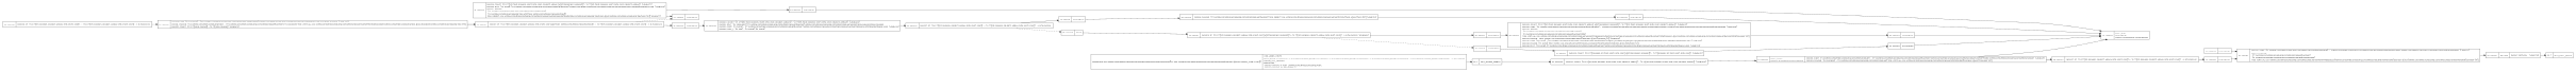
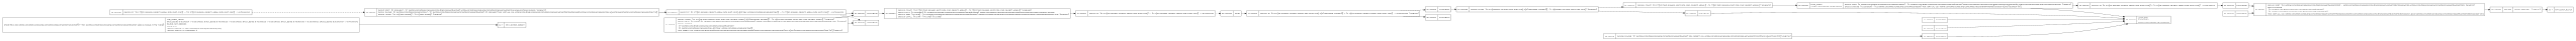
  digraph {
    fontname="Comic Neue"
    rankdir=LR
    node [fontname="Comic Neue" shape=record]
    edge [fontname="Comic Neue"]
    n1 [label="{32\:\ ?|MTH_ENTER_DIRECT\l}"]
    n2 [label="{34\:\ 0x0000|0x0000: CONST  (r0 I:??[int, float, boolean, short, byte, char, OBJECT, ARRAY]) = (0 ??[int, float, boolean, short, byte, char, OBJECT, ARRAY])  (LINE:670)\l}"]
    n3 [label="{35\:\ 0x0001|LOOP_START\lLOOP:0: B:35:0x0001\-\>B:59:0x0001\l|0x0001: IGET  (r1 I:kotlinx.coroutines.scheduling.CoroutineScheduler) = (r7 I:kotlinx.coroutines.scheduling.CoroutineScheduler$Worker) kotlinx.coroutines.scheduling.CoroutineScheduler.Worker.this$0 kotlinx.coroutines.scheduling.CoroutineScheduler  (LINE:671)\l0x0003: INVOKE  (r1 I:boolean) = (r1 I:kotlinx.coroutines.scheduling.CoroutineScheduler) type: VIRTUAL call: kotlinx.coroutines.scheduling.CoroutineScheduler.isTerminated():boolean A[MD:():boolean (m)]\l}"]
    n4 [label="{36\:\ 0x0007|0x0007: IF  (r1 I:??[int, boolean, OBJECT, ARRAY, byte, short, char]) != (0 ??[int, boolean, OBJECT, ARRAY, byte, short, char])  \-\> B:52:0x0042 \l}"]
    n5 [label="{59\:\ 0x0001|LOOP_END\lSYNTHETIC\lLOOP:0: B:35:0x0001\-\>B:59:0x0001\l}"]
    n6 [label="{52\:\ 0x0042|SYNTHETIC\l}"]
    n7 [label="{49\:\ 0x0042|0x0042: SGET  (r1 I:kotlinx.coroutines.scheduling.CoroutineScheduler$WorkerState) =  kotlinx.coroutines.scheduling.CoroutineScheduler.WorkerState.TERMINATED kotlinx.coroutines.scheduling.CoroutineScheduler$WorkerState  (LINE:712)\l0x0044: INVOKE  \l  (r7 I:kotlinx.coroutines.scheduling.CoroutineScheduler$Worker)\l  (r1 I:kotlinx.coroutines.scheduling.CoroutineScheduler$WorkerState)\l type: VIRTUAL call: kotlinx.coroutines.scheduling.CoroutineScheduler.Worker.tryReleaseCpu(kotlinx.coroutines.scheduling.CoroutineScheduler$WorkerState):boolean A[MD:(kotlinx.coroutines.scheduling.CoroutineScheduler$WorkerState):boolean (m)]\l}"]
    n8 [label="{38\:\ 0x000d|0x000d: IF  (r1 I:??[int, boolean, OBJECT, ARRAY, byte, short, char]) == (r2 I:??[int, boolean, OBJECT, ARRAY, byte, short, char])  \-\> B:53:0x0042 \l}"]
    n9 [label="{39\:\ 0x000f|0x000f: IGET  (r1 I:boolean) = (r7 I:kotlinx.coroutines.scheduling.CoroutineScheduler$Worker) kotlinx.coroutines.scheduling.CoroutineScheduler.Worker.mayHaveLocalTasks boolean  (LINE:672)\l0x0011: INVOKE  (r1 I:kotlinx.coroutines.scheduling.Task) = (r7 I:kotlinx.coroutines.scheduling.CoroutineScheduler$Worker), (r1 I:boolean) type: VIRTUAL call: kotlinx.coroutines.scheduling.CoroutineScheduler.Worker.findTask(boolean):kotlinx.coroutines.scheduling.Task A[MD:(boolean):kotlinx.coroutines.scheduling.Task (m)]\l0x0015: CONST  (r2 I:??[long, double]) = (0 ??[long, double])  (LINE:674)\l}"]
    n10 [label="{40\:\ 0x0017|0x0017: IF  (r1 I:??[int, boolean, OBJECT, ARRAY, byte, short, char] A[D('task' kotlinx.coroutines.scheduling.Task)]) == (0 ??[int, boolean, OBJECT, ARRAY, byte, short, char])  \-\> B:51:0x0020 \l}"]
    n11 [label="{53\:\ 0x0042|SYNTHETIC\l}"]
    n12 [label="{51\:\ 0x0020|SYNTHETIC\l}"]
    n13 [label="{55\:\ 0x0019|SYNTHETIC\l}"]
    n14 [label="{42\:\ 0x0020|0x0020: CONST  (r4 I:??[int, float, boolean, short, byte, char, OBJECT, ARRAY]) = (0 ??[int, float, boolean, short, byte, char, OBJECT, ARRAY])  (LINE:680)\l0x0021: IPUT  (r4 I:boolean), (r7 I:kotlinx.coroutines.scheduling.CoroutineScheduler$Worker) kotlinx.coroutines.scheduling.CoroutineScheduler.Worker.mayHaveLocalTasks boolean \l0x0023: IGET  (r4 I:long) = (r7 I:kotlinx.coroutines.scheduling.CoroutineScheduler$Worker) kotlinx.coroutines.scheduling.CoroutineScheduler.Worker.minDelayUntilStealableTaskNs long  (LINE:693)\l0x0025: CMP_L  (r6 I:int) = (r4 I:long), (r2 I:long) \l}"]
    n15 [label="{43\:\ 0x0027|0x0027: IF  (r6 I:??[int, boolean, OBJECT, ARRAY, byte, short, char]) == (0 ??[int, boolean, OBJECT, ARRAY, byte, short, char])  \-\> B:54:0x003e \l}"]
-   n16 [label="{54\:\ 0x003e|SYNTHETIC\l}"]
    n17 [label="{58\:\ 0x0029|EDGE\l}"]
    n18 [label="{48\:\ 0x003e|0x003e: INVOKE  (r7 I:kotlinx.coroutines.scheduling.CoroutineScheduler$Worker) type: DIRECT call: kotlinx.coroutines.scheduling.CoroutineScheduler.Worker.tryPark():void A[MD:():void (m)] (LINE:710)\l}"]
    n19 [label="{44\:\ 0x0029|0x0029: IF  (r0 I:??[int, boolean, OBJECT, ARRAY, byte, short, char] A[D('rescanned' boolean)]) != (0 ??[int, boolean, OBJECT, ARRAY, byte, short, char])  \-\> B:56:0x002d  (LINE:694)\l}"]
    n20 [label="{60\:\ 0x0001|SYNTHETIC\l}"]
    n21 [label="{56\:\ 0x002d|SYNTHETIC\l}"]
    n22 [label="{57\:\ 0x002b|SYNTHETIC\l}"]
-   n23 [label="{46\:\ 0x002d|0x002d: CONST  (r0 I:??[int, float, boolean, short, byte, char, OBJECT, ARRAY] A[D('rescanned' boolean)]) = (0 ??[int, float, boolean, short, byte, char, OBJECT, ARRAY])  (LINE:697)\l0x002e: SGET  (r4 I:kotlinx.coroutines.scheduling.CoroutineScheduler$WorkerState) =  kotlinx.coroutines.scheduling.CoroutineScheduler.WorkerState.PARKING kotlinx.coroutines.scheduling.CoroutineScheduler$WorkerState  (LINE:698)\l0x0030: INVOKE  \l  (r7 I:kotlinx.coroutines.scheduling.CoroutineScheduler$Worker)\l  (r4 I:kotlinx.coroutines.scheduling.CoroutineScheduler$WorkerState)\l type: VIRTUAL call: kotlinx.coroutines.scheduling.CoroutineScheduler.Worker.tryReleaseCpu(kotlinx.coroutines.scheduling.CoroutineScheduler$WorkerState):boolean A[MD:(kotlinx.coroutines.scheduling.CoroutineScheduler$WorkerState):boolean (m)]\l0x0033: INVOKE   type: STATIC call: java.lang.Thread.interrupted():boolean A[MD:():boolean (c)] (LINE:699)\l0x0036: IGET  (r4 I:long) = (r7 I:kotlinx.coroutines.scheduling.CoroutineScheduler$Worker) kotlinx.coroutines.scheduling.CoroutineScheduler.Worker.minDelayUntilStealableTaskNs long  (LINE:700)\l0x0038: INVOKE  (r4 I:long) type: STATIC call: java.util.concurrent.locks.LockSupport.parkNanos(long):void A[MD:(long):void (c)]\l0x003b: IPUT  (r2 I:long), (r7 I:kotlinx.coroutines.scheduling.CoroutineScheduler$Worker) kotlinx.coroutines.scheduling.CoroutineScheduler.Worker.minDelayUntilStealableTaskNs long  (LINE:701)\l}"]
    n24 [label="{45\:\ 0x002b|0x002b: CONST  (r0 I:??[boolean, int, float, short, byte, char] A[D('rescanned' boolean)]) = (1 ??[boolean, int, float, short, byte, char])  (LINE:695)\l}"]
    n25 [label="{61\:\ 0x0001|SYNTHETIC\l}"]
    n26 [label="{62\:\ 0x0001|SYNTHETIC\l}"]
    n27 [label="{41\:\ 0x0019|0x0019: CONST  (r0 I:??[int, float, boolean, short, byte, char, OBJECT, ARRAY] A[D('rescanned' boolean)]) = (0 ??[int, float, boolean, short, byte, char, OBJECT, ARRAY])  (LINE:675)\l0x001a: IPUT  (r2 I:long), (r7 I:kotlinx.coroutines.scheduling.CoroutineScheduler$Worker) kotlinx.coroutines.scheduling.CoroutineScheduler.Worker.minDelayUntilStealableTaskNs long  (LINE:676)\l0x001c: INVOKE  \l  (r7 I:kotlinx.coroutines.scheduling.CoroutineScheduler$Worker)\l  (r1 I:kotlinx.coroutines.scheduling.Task A[D('task' kotlinx.coroutines.scheduling.Task)])\l type: DIRECT call: kotlinx.coroutines.scheduling.CoroutineScheduler.Worker.executeTask(kotlinx.coroutines.scheduling.Task):void A[MD:(kotlinx.coroutines.scheduling.Task):void (m)] (LINE:677)\l}"]
    n28 [label="{63\:\ 0x0001|SYNTHETIC\l}"]
    n29 [label="{50\:\ 0x0047|RETURN\l|0x0047: RETURN    (LINE:713)\l}"]
    n30 [label="{33\:\ ?|MTH_EXIT_BLOCK\l}"]
    n31 [label="{private final void kotlinx.coroutines.scheduling.CoroutineScheduler.Worker.runWorker((r7 'this' I:kotlinx.coroutines.scheduling.CoroutineScheduler$Worker A[IMMUTABLE_TYPE, THIS]))  | USE_LINES_HINTS\lBACK_EDGE: B:41:0x0019 \-\> B:35:0x0001, BACK_EDGE: B:45:0x002b \-\> B:35:0x0001, BACK_EDGE: B:46:0x002d \-\> B:35:0x0001, BACK_EDGE: B:48:0x003e \-\> B:35:0x0001, CROSS_EDGE: B:36:0x0007 \-\> B:49:0x0042\lINLINE_NOT_NEEDED\lDebug Info:\l  0x0015\-0x0041: r1 'task' Lkotlinx\/coroutines\/scheduling\/Task;\l  0x0001\-0x0047: r0 'rescanned' Z\l}"]
-   n1 -> n2
+   n24 -> n2
    n2 -> n3
    n3 -> n4
    n3 -> n5
    n4 -> n6
    n6 -> n7
    n7 -> n29
    n8 -> n9 [style=dashed]
    n9 -> n10
    n10 -> n12
    n10 -> n13 [style=dashed]
    n11 -> n7
    n12 -> n14
    n14 -> n15
-   n15 -> n16
    n15 -> n17 [style=dashed]
-   n16 -> n18
    n17 -> n19
    n18 -> n20
    n19 -> n21
    n19 -> n22 [style=dashed]
    n20 -> n5
-   n21 -> n23
    n22 -> n24
-   n23 -> n25
    n24 -> n26
    n25 -> n5
    n26 -> n5
    n27 -> n13
-   n27 -> n28
+   n27 -> n12
    n28 -> n5
    n29 -> n30
    n31 -> n1
  }
